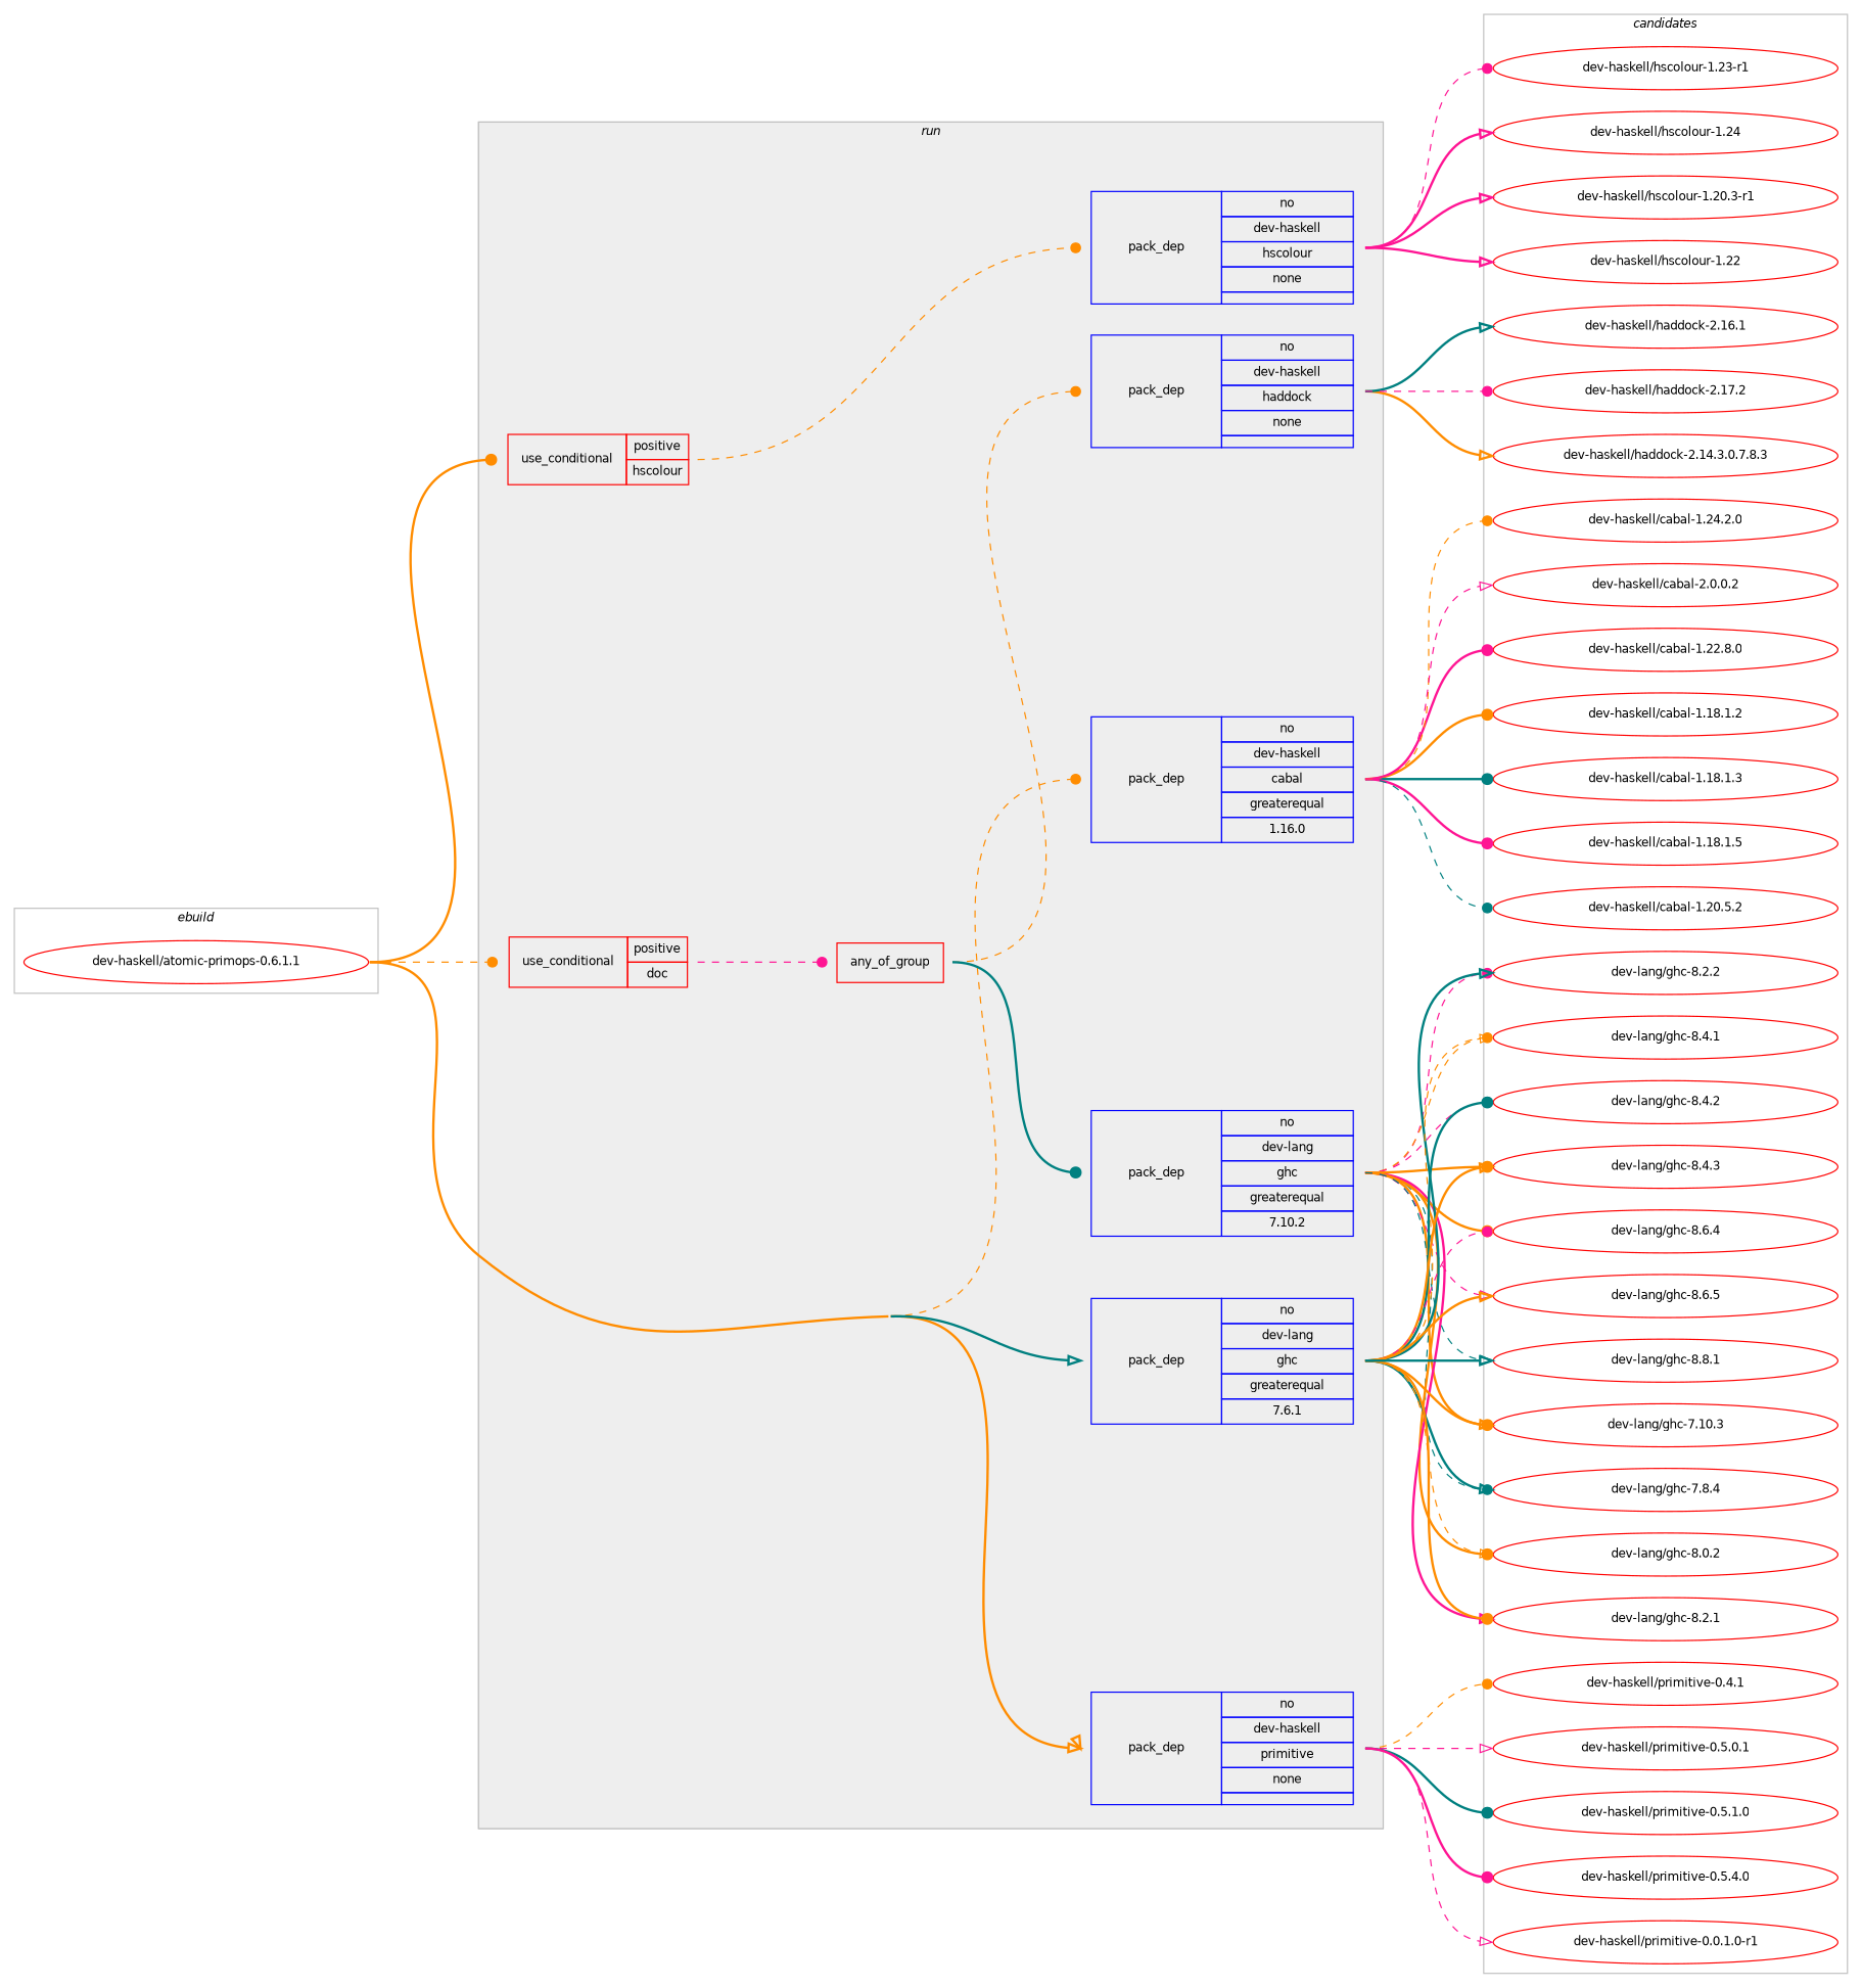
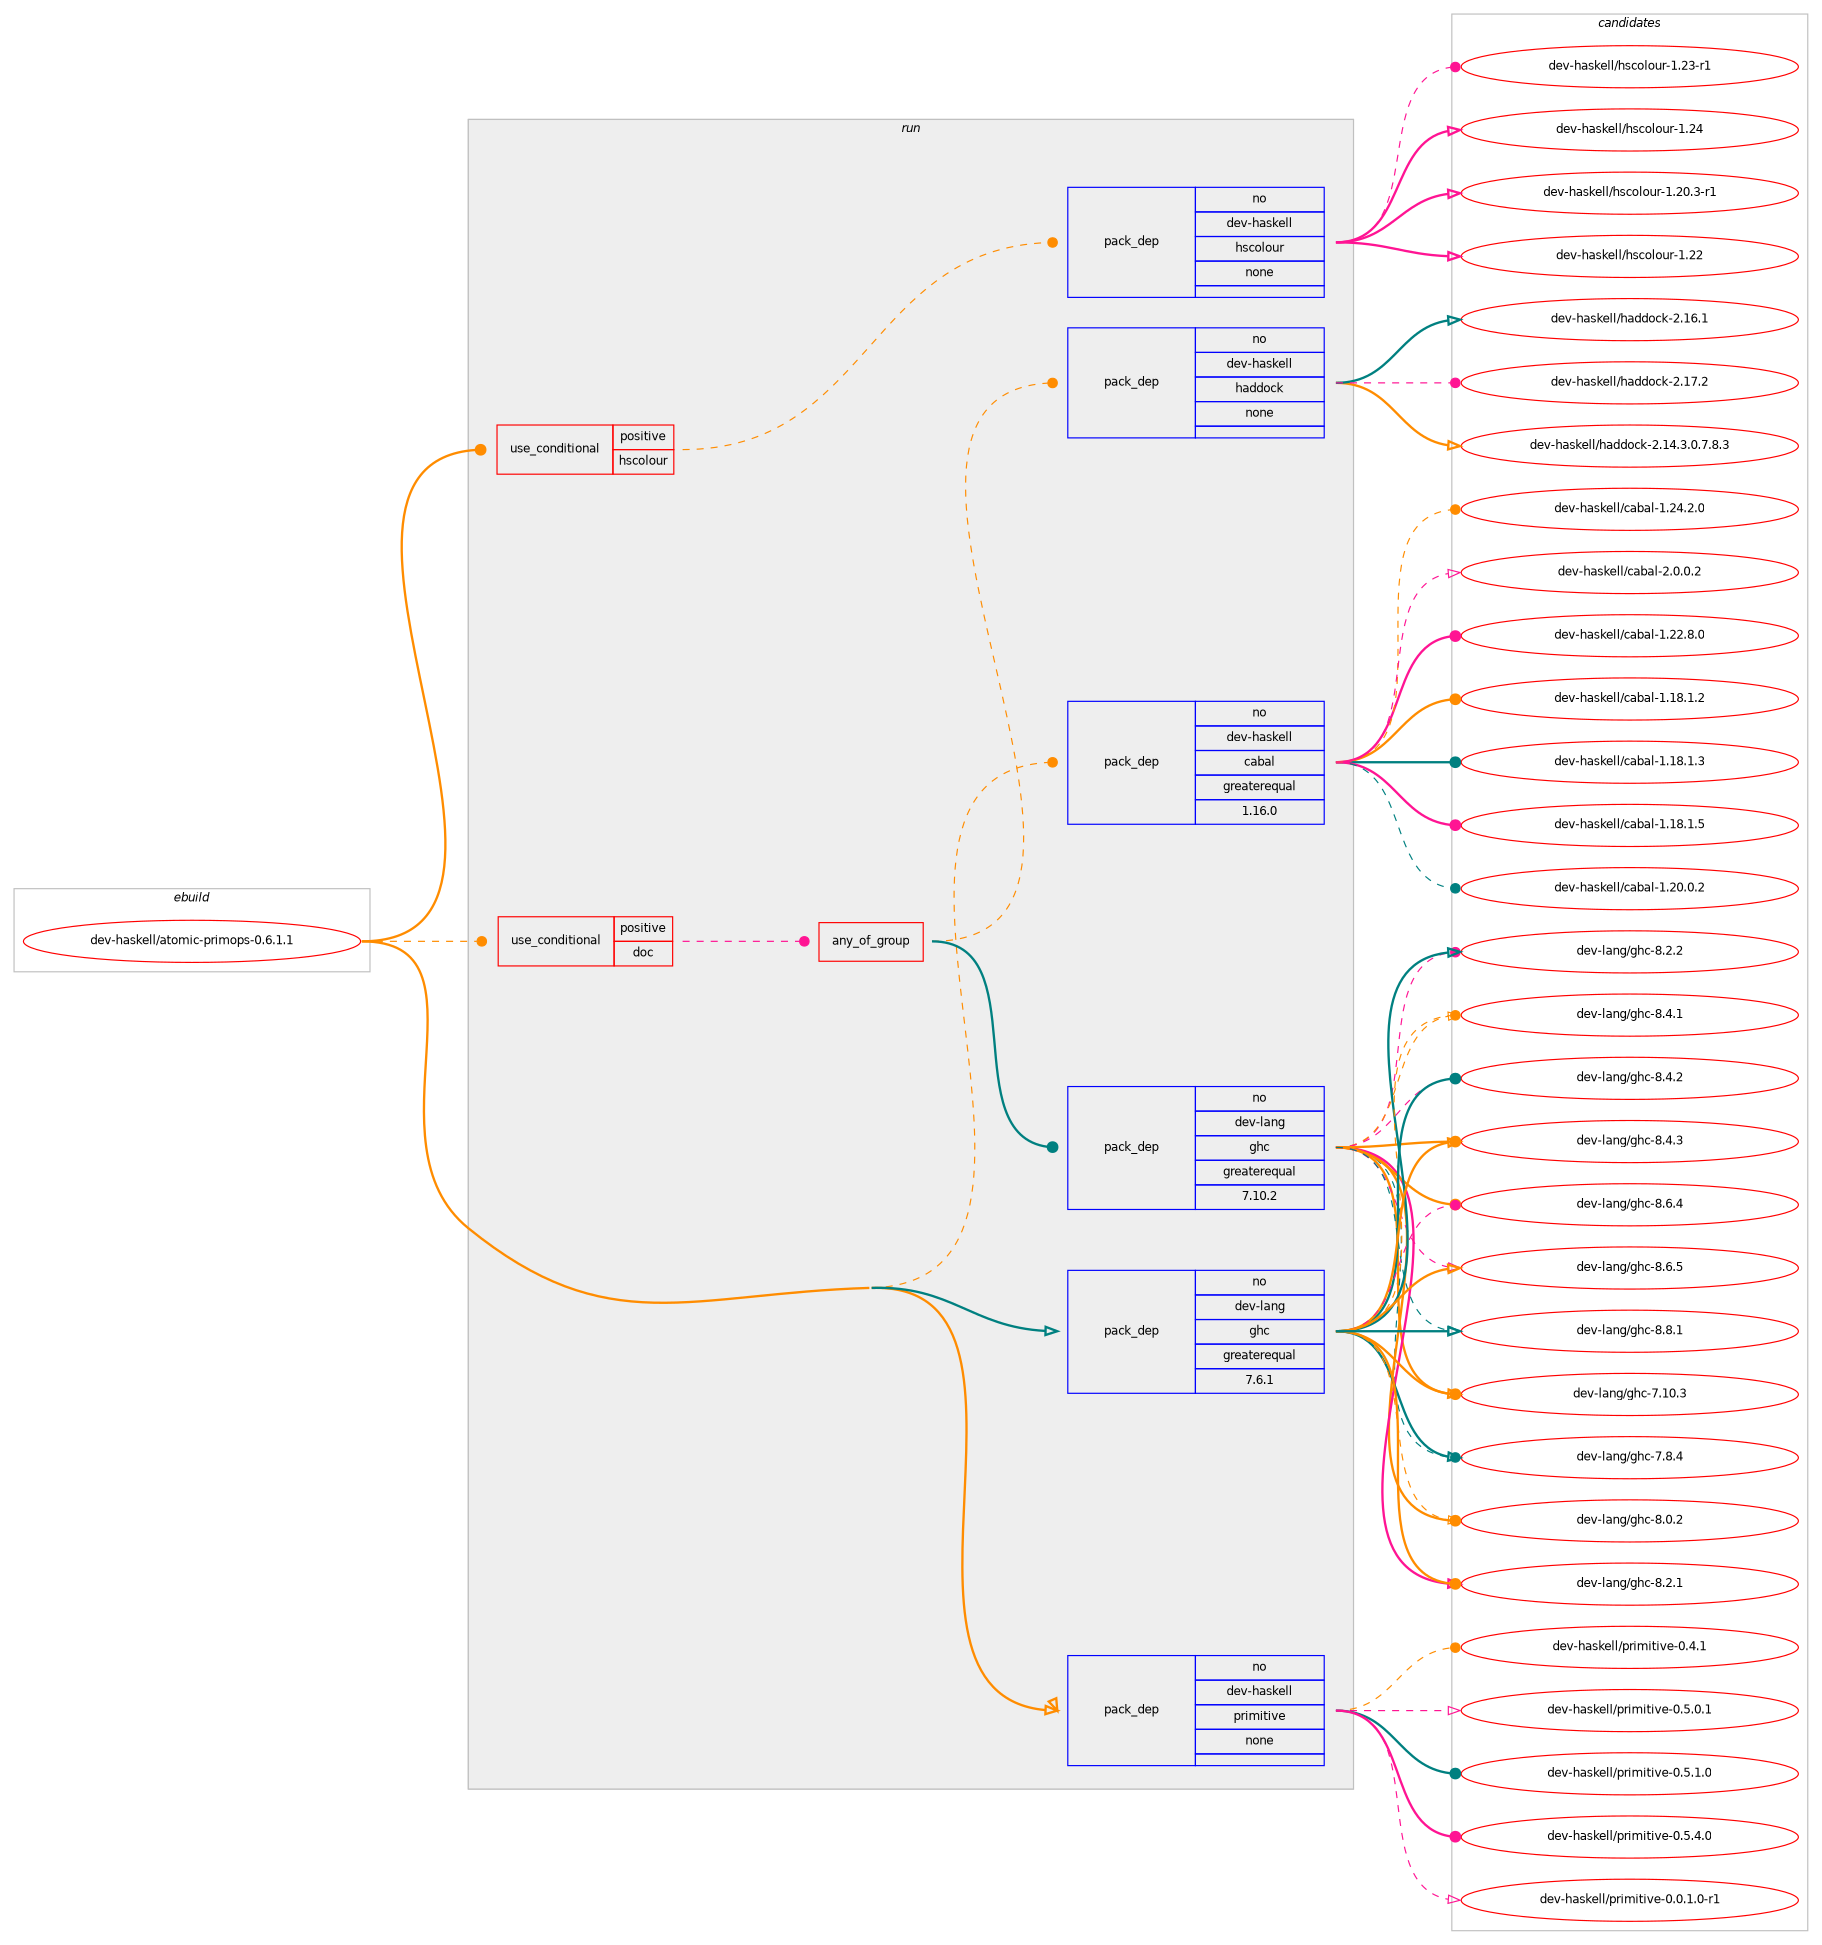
  digraph {
    compound=true
    concentrate=true
    fontname=Helvetica
    fontsize=10
    newrank=true
    rankdir=LR
    ranksep=1.5
    node [color=red fontname=Helvetica fontsize=10]
    edge [arrowhead=dot color=darkorange headport=w style=bold tailport=e weight=100]
    n1 [label="dev-haskell/atomic-primops-0.6.1.1" width=4]
    n2 [color=blue label=<<TABLE BORDER="0" CELLBORDER="1" CELLSPACING="0" CELLPADDING="4" WIDTH="220"><TR><TD ROWSPAN="6" CELLPADDING="30">pack_dep</TD></TR><TR><TD WIDTH="110">no</TD></TR><TR><TD>dev-haskell</TD></TR><TR><TD>haddock</TD></TR><TR><TD>none</TD></TR><TR><TD></TD></TR></TABLE>> shape=none]
    n3 [color=blue label=<<TABLE BORDER="0" CELLBORDER="1" CELLSPACING="0" CELLPADDING="4" WIDTH="220"><TR><TD ROWSPAN="6" CELLPADDING="30">pack_dep</TD></TR><TR><TD WIDTH="110">no</TD></TR><TR><TD>dev-lang</TD></TR><TR><TD>ghc</TD></TR><TR><TD>greaterequal</TD></TR><TR><TD>7.10.2</TD></TR></TABLE>> shape=none]
    n4 [label=<<TABLE BORDER="0" CELLBORDER="1" CELLSPACING="0" CELLPADDING="4"><TR><TD CELLPADDING="10">any_of_group</TD></TR></TABLE>> shape=none]
    n5 [label=<<TABLE BORDER="0" CELLBORDER="1" CELLSPACING="0" CELLPADDING="4"><TR><TD ROWSPAN="3" CELLPADDING="10">use_conditional</TD></TR><TR><TD>positive</TD></TR><TR><TD>doc</TD></TR></TABLE>> shape=none]
    n6 [color=blue label=<<TABLE BORDER="0" CELLBORDER="1" CELLSPACING="0" CELLPADDING="4" WIDTH="220"><TR><TD ROWSPAN="6" CELLPADDING="30">pack_dep</TD></TR><TR><TD WIDTH="110">no</TD></TR><TR><TD>dev-haskell</TD></TR><TR><TD>hscolour</TD></TR><TR><TD>none</TD></TR><TR><TD></TD></TR></TABLE>> shape=none]
    n7 [label=<<TABLE BORDER="0" CELLBORDER="1" CELLSPACING="0" CELLPADDING="4"><TR><TD ROWSPAN="3" CELLPADDING="10">use_conditional</TD></TR><TR><TD>positive</TD></TR><TR><TD>hscolour</TD></TR></TABLE>> shape=none]
    n8 [color=blue label=<<TABLE BORDER="0" CELLBORDER="1" CELLSPACING="0" CELLPADDING="4" WIDTH="220"><TR><TD ROWSPAN="6" CELLPADDING="30">pack_dep</TD></TR><TR><TD WIDTH="110">no</TD></TR><TR><TD>dev-haskell</TD></TR><TR><TD>cabal</TD></TR><TR><TD>greaterequal</TD></TR><TR><TD>1.16.0</TD></TR></TABLE>> shape=none]
    n9 [color=blue label=<<TABLE BORDER="0" CELLBORDER="1" CELLSPACING="0" CELLPADDING="4" WIDTH="220"><TR><TD ROWSPAN="6" CELLPADDING="30">pack_dep</TD></TR><TR><TD WIDTH="110">no</TD></TR><TR><TD>dev-haskell</TD></TR><TR><TD>primitive</TD></TR><TR><TD>none</TD></TR><TR><TD></TD></TR></TABLE>> shape=none]
    n10 [color=blue label=<<TABLE BORDER="0" CELLBORDER="1" CELLSPACING="0" CELLPADDING="4" WIDTH="220"><TR><TD ROWSPAN="6" CELLPADDING="30">pack_dep</TD></TR><TR><TD WIDTH="110">no</TD></TR><TR><TD>dev-lang</TD></TR><TR><TD>ghc</TD></TR><TR><TD>greaterequal</TD></TR><TR><TD>7.6.1</TD></TR></TABLE>> shape=none]
    n11 [label="dev-haskell/haddock-2.14.3.0.7.8.3" width=4]
    n12 [label="dev-haskell/haddock-2.16.1" width=4]
    n13 [label="dev-haskell/haddock-2.17.2" width=4]
    n14 [label="dev-lang/ghc-7.10.3" width=4]
    n15 [label="dev-lang/ghc-7.8.4" width=4]
    n16 [label="dev-lang/ghc-8.0.2" width=4]
    n17 [label="dev-lang/ghc-8.2.1" width=4]
    n18 [label="dev-lang/ghc-8.2.2" width=4]
    n19 [label="dev-lang/ghc-8.4.1" width=4]
    n20 [label="dev-lang/ghc-8.4.2" width=4]
    n21 [label="dev-lang/ghc-8.4.3" width=4]
    n22 [label="dev-lang/ghc-8.6.4" width=4]
    n23 [label="dev-lang/ghc-8.6.5" width=4]
    n24 [label="dev-lang/ghc-8.8.1" width=4]
    n25 [label="dev-haskell/hscolour-1.20.3-r1" width=4]
    n26 [label="dev-haskell/hscolour-1.22" width=4]
    n27 [label="dev-haskell/hscolour-1.23-r1" width=4]
    n28 [label="dev-haskell/hscolour-1.24" width=4]
    n29 [label="dev-haskell/cabal-1.18.1.2" width=4]
    n30 [label="dev-haskell/cabal-1.18.1.3" width=4]
    n31 [label="dev-haskell/cabal-1.18.1.5" width=4]
-   n32 [label="dev-haskell/cabal-1.20.5.2" width=4]
+   n32 [label="dev-haskell/cabal-1.20.0.2" width=4]
    n33 [label="dev-haskell/cabal-1.22.8.0" width=4]
    n34 [label="dev-haskell/cabal-1.24.2.0" width=4]
    n35 [label="dev-haskell/cabal-2.0.0.2" width=4]
    n36 [label="dev-haskell/primitive-0.4.1" width=4]
    n37 [label="dev-haskell/primitive-0.5.0.1" width=4]
    n38 [label="dev-haskell/primitive-0.5.1.0" width=4]
    n39 [label="dev-haskell/primitive-0.5.4.0" width=4]
    n40 [label="dev-haskell/primitive-0.0.1.0-r1" width=4]
    subgraph cluster_1 {
      color=gray
      label=<<i>ebuild</i>>
      rank=same
      n1
    }
    subgraph cluster_2 {
      color=gray
      label=<<i>dependencies</i>>
      subgraph cluster_3 {
        color=gray
        fillcolor="#eeeeee"
        label=<<i>compile</i>>
        style=filled
        subgraph sub_4 {
          color=gray
          fillcolor="#eeeeee"
          label=<<i>compile</i>>
          style=filled
          n5
          subgraph sub_5 {
            color=gray
            fillcolor="#eeeeee"
            label=<<i>compile</i>>
            style=filled
            n4
            subgraph sub_6 {
              color=gray
              fillcolor="#eeeeee"
              label=<<i>compile</i>>
              style=filled
              n2
            }
            subgraph sub_7 {
              color=gray
              fillcolor="#eeeeee"
              label=<<i>compile</i>>
              style=filled
              n3
            }
          }
        }
        subgraph sub_8 {
          color=gray
          fillcolor="#eeeeee"
          label=<<i>compile</i>>
          style=filled
          n7
          subgraph sub_9 {
            color=gray
            fillcolor="#eeeeee"
            label=<<i>compile</i>>
            style=filled
            n6
          }
        }
        subgraph sub_10 {
          color=gray
          fillcolor="#eeeeee"
          label=<<i>compile</i>>
          style=filled
          n8
        }
      }
      subgraph cluster_11 {
        color=gray
        fillcolor="#eeeeee"
        label=<<i>compile and run</i>>
        style=filled
        subgraph sub_12 {
          color=gray
          fillcolor="#eeeeee"
          label=<<i>compile and run</i>>
          style=filled
          n9
        }
        subgraph sub_13 {
          color=gray
          fillcolor="#eeeeee"
          label=<<i>compile and run</i>>
          style=filled
          n10
        }
      }
      subgraph cluster_14 {
        color=gray
        fillcolor="#eeeeee"
        label=<<i>run</i>>
        style=filled
      }
    }
    subgraph cluster_15 {
      color=gray
      label=<<i>candidates</i>>
      rank=same
      subgraph sub_16 {
        color=black
        label=<<i>candidates</i>>
        nodesep=1
        rank=same
        n11
        n12
        n13
      }
      subgraph sub_17 {
        color=black
        label=<<i>candidates</i>>
        nodesep=1
        rank=same
        n14
        n15
        n16
        n17
        n18
        n19
        n20
        n21
        n22
        n23
        n24
      }
      subgraph sub_18 {
        color=black
        label=<<i>candidates</i>>
        nodesep=1
        rank=same
        n25
        n26
        n27
        n28
      }
      subgraph sub_19 {
        color=black
        label=<<i>candidates</i>>
        nodesep=1
        rank=same
        n29
        n30
        n31
        n32
        n33
        n34
        n35
      }
      subgraph sub_20 {
        color=black
        label=<<i>candidates</i>>
        nodesep=1
        rank=same
        n36
        n37
        n38
        n39
        n40
      }
      subgraph sub_21 {
        color=black
        label=<<i>candidates</i>>
        nodesep=1
        rank=same
        n14
        n15
        n16
        n17
        n18
        n19
        n20
        n21
        n22
        n23
        n24
      }
    }
    n1 -> n5 [style=dashed weight=20]
    n1 -> n7 [weight=20]
    n1 -> n8 [style=dashed weight=20]
    n1 -> n9 [arrowhead=onormal weight=20]
    n1 -> n10 [arrowhead=onormal color=teal weight=20]
    n2 -> n11 [arrowhead=onormal]
    n2 -> n12 [arrowhead=onormal color=teal]
    n2 -> n13 [color=deeppink style=dashed]
    n3 -> n14
    n3 -> n15 [color=teal style=dashed]
    n3 -> n16
    n3 -> n17 [arrowhead=onormal color=deeppink]
    n3 -> n18 [color=deeppink style=dashed]
    n3 -> n19 [arrowhead=onormal style=dashed]
    n3 -> n20 [color=deeppink style=dashed]
    n3 -> n21
    n3 -> n22
    n3 -> n23 [arrowhead=onormal color=deeppink style=dashed]
    n3 -> n24 [arrowhead=onormal color=teal style=dashed]
    n4 -> n2 [style=dashed weight=20]
    n4 -> n3 [color=teal weight=20]
    n5 -> n4 [color=deeppink style=dashed weight=20]
    n6 -> n25 [arrowhead=onormal color=deeppink]
    n6 -> n26 [arrowhead=onormal color=deeppink]
    n6 -> n27 [color=deeppink style=dashed]
    n6 -> n28 [arrowhead=onormal color=deeppink]
    n7 -> n6 [style=dashed weight=20]
    n8 -> n29
    n8 -> n30 [color=teal]
    n8 -> n31 [color=deeppink]
    n8 -> n32 [color=teal style=dashed]
    n8 -> n33 [color=deeppink]
    n8 -> n34 [style=dashed]
    n8 -> n35 [arrowhead=onormal color=deeppink style=dashed]
    n9 -> n36 [style=dashed]
    n9 -> n37 [arrowhead=onormal color=deeppink style=dashed]
    n9 -> n38 [color=teal]
    n9 -> n39 [color=deeppink]
    n9 -> n40 [arrowhead=onormal color=deeppink style=dashed]
    n10 -> n14 [arrowhead=onormal]
    n10 -> n15 [arrowhead=onormal color=teal]
    n10 -> n16 [arrowhead=onormal style=dashed]
    n10 -> n17
    n10 -> n18 [arrowhead=onormal color=teal]
    n10 -> n19 [style=dashed]
    n10 -> n20 [color=teal]
    n10 -> n21 [arrowhead=onormal]
    n10 -> n22 [color=deeppink style=dashed]
    n10 -> n23 [arrowhead=onormal]
    n10 -> n24 [arrowhead=onormal color=teal]
  }
